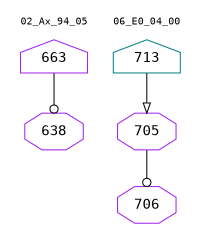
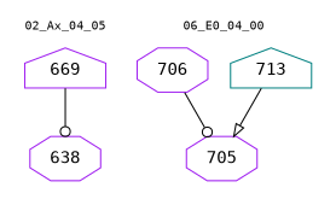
  digraph {
    fontname="DejaVu Sans Mono"
    node [color=purple fontname="DejaVu Sans Mono" shape=octagon]
    edge [arrowhead=odot color=black fontname="DejaVu Sans Mono"]
-   n1 [label=663 shape=house]
+   n1 [label=669 shape=house]
    n2 [label=638]
    n3 [color=teal label=713 shape=house]
    n4 [label=705]
    n5 [label=706]
    subgraph cluster_1 {
      color=white
      fontsize=10
-     label="02_Ax_94_05"
+     label="02_Ax_04_05"
      n1
      n2
    }
    subgraph cluster_2 {
      color=white
      fontsize=10
      label="06_E0_04_00"
      n3
      n4
      n5
    }
    n1 -> n2
    n3 -> n4 [arrowhead=onormal]
-   n4 -> n5
+   n5 -> n4
  }
